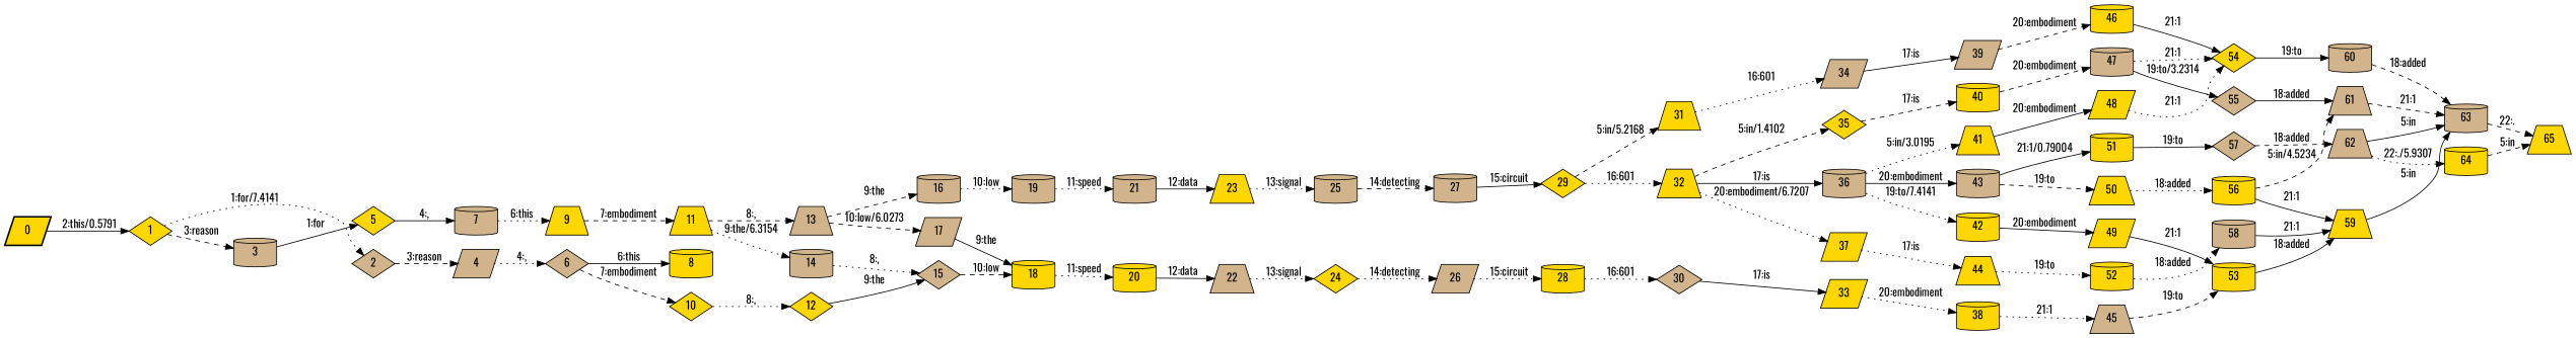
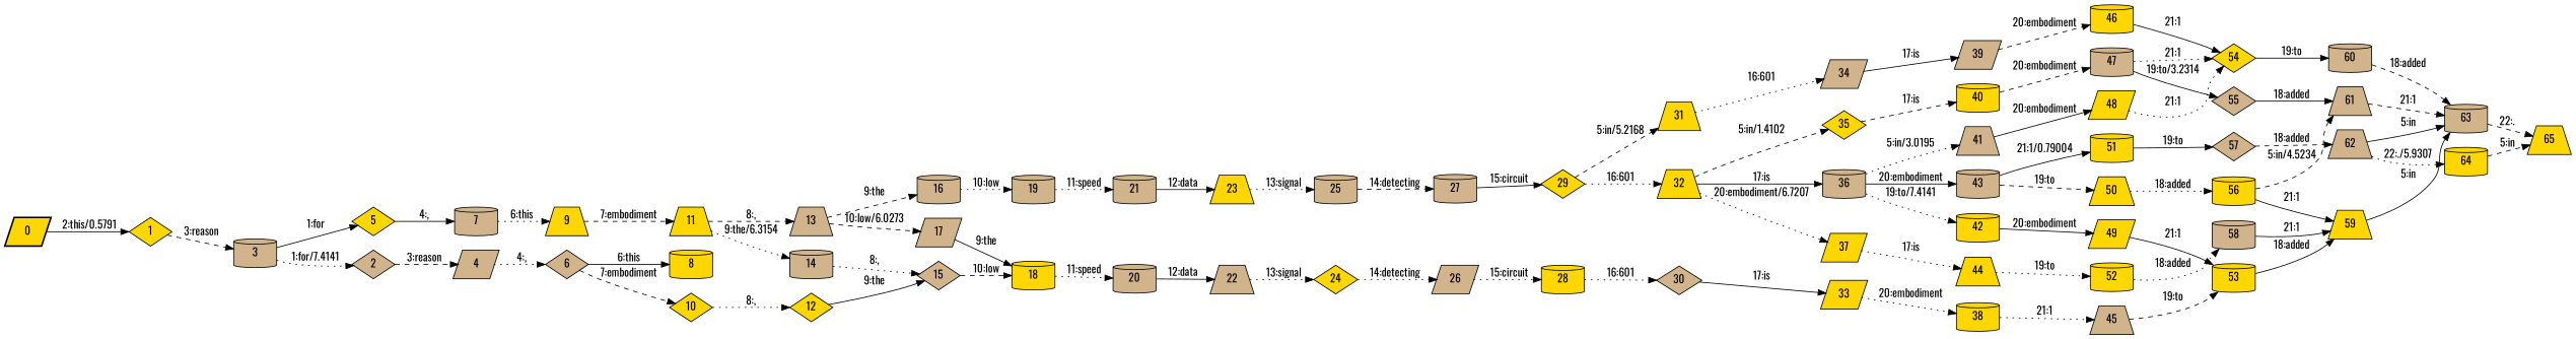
  digraph {
    fontname=Oswald
    nodesep=0.25
    rankdir=LR
    ranksep=0.4
    node [fillcolor=gold fontname=Oswald fontsize=14 shape=cylinder style="solid,filled"]
    edge [fontname=Oswald fontsize=14 style=dotted]
    n1 [label=0 shape=parallelogram style="bold,filled"]
    n2 [label=1 shape=diamond]
    n3 [fillcolor=tan label=2 shape=diamond]
    n4 [fillcolor=tan label=3]
    n5 [fillcolor=tan label=4 shape=parallelogram]
    n6 [label=5 shape=diamond]
    n7 [fillcolor=tan label=6 shape=diamond]
    n8 [fillcolor=tan label=7]
    n9 [label=8]
    n10 [label=10 shape=diamond]
    n11 [label=9 shape=trapezium]
    n12 [label=11 shape=trapezium]
    n13 [label=12 shape=diamond]
    n14 [fillcolor=tan label=13 shape=trapezium]
    n15 [fillcolor=tan label=14]
    n16 [fillcolor=tan label=15 shape=diamond]
    n17 [fillcolor=tan label=16]
    n18 [fillcolor=tan label=17 shape=parallelogram]
    n19 [label=18]
    n20 [fillcolor=tan label=19]
-   n21 [label=20]
+   n21 [fillcolor=tan label=20]
    n22 [fillcolor=tan label=21]
    n23 [fillcolor=tan label=22 shape=trapezium]
    n24 [label=23 shape=trapezium]
    n25 [label=24 shape=diamond]
    n26 [fillcolor=tan label=25]
    n27 [fillcolor=tan label=26 shape=parallelogram]
    n28 [fillcolor=tan label=27]
    n29 [label=28]
    n30 [label=29 shape=diamond]
    n31 [fillcolor=tan label=30 shape=diamond]
    n32 [label=31 shape=trapezium]
    n33 [label=32 shape=trapezium]
    n34 [label=33 shape=parallelogram]
    n35 [fillcolor=tan label=34 shape=parallelogram]
    n36 [label=35 shape=diamond]
    n37 [label=37 shape=parallelogram]
    n38 [fillcolor=tan label=36]
    n39 [label=38]
    n40 [fillcolor=tan label=39 shape=parallelogram]
    n41 [label=40]
    n42 [label=44 shape=trapezium]
-   n43 [label=41 shape=trapezium]
+   n43 [fillcolor=tan label=41 shape=trapezium]
    n44 [fillcolor=tan label=43]
    n45 [label=42]
    n46 [fillcolor=tan label=45 shape=trapezium]
    n47 [label=46]
    n48 [fillcolor=tan label=47]
    n49 [label=52]
    n50 [label=48 shape=parallelogram]
    n51 [label=50 shape=trapezium]
    n52 [label=51]
    n53 [label=49 shape=parallelogram]
    n54 [label=53]
    n55 [label=54 shape=diamond]
    n56 [fillcolor=tan label=55 shape=diamond]
    n57 [label=56]
    n58 [fillcolor=tan label=57 shape=diamond]
    n59 [fillcolor=tan label=58]
    n60 [label=59 shape=trapezium]
    n61 [fillcolor=tan label=60]
    n62 [fillcolor=tan label=61 shape=trapezium]
    n63 [fillcolor=tan label=62 shape=trapezium]
    n64 [fillcolor=tan label=63]
    n65 [label=64]
    n66 [label=65 shape=trapezium]
    n1 -> n2 [label="2:this/0.5791" style=solid]
-   n2 -> n3 [label="1:for/7.4141"]
+   n4 -> n3 [label="1:for/7.4141"]
    n2 -> n4 [label="3:reason" style=dashed]
    n3 -> n5 [label="3:reason" style=dashed]
    n4 -> n6 [label="1:for" style=solid]
    n5 -> n7 [label="4:,"]
    n6 -> n8 [label="4:," style=solid]
    n7 -> n9 [label="6:this" style=solid]
    n7 -> n10 [label="7:embodiment" style=dashed]
    n8 -> n11 [label="6:this"]
    n10 -> n13 [label="8:,"]
    n11 -> n12 [label="7:embodiment" style=dashed]
    n12 -> n14 [label="8:," style=dashed]
    n12 -> n15 [label="9:the/6.3154"]
    n13 -> n16 [label="9:the" style=solid]
    n14 -> n17 [label="9:the" style=dashed]
    n14 -> n18 [label="10:low/6.0273" style=dashed]
    n15 -> n16 [label="8:,"]
    n16 -> n19 [label="10:low" style=dashed]
    n17 -> n20 [label="10:low"]
    n18 -> n19 [label="9:the" style=solid]
    n19 -> n21 [label="11:speed"]
    n20 -> n22 [label="11:speed"]
    n21 -> n23 [label="12:data" style=solid]
    n22 -> n24 [label="12:data" style=solid]
    n23 -> n25 [label="13:signal"]
    n24 -> n26 [label="13:signal"]
    n25 -> n27 [label="14:detecting"]
    n26 -> n28 [label="14:detecting" style=dashed]
    n27 -> n29 [label="15:circuit"]
    n28 -> n30 [label="15:circuit" style=solid]
    n29 -> n31 [label="16:601"]
    n30 -> n32 [label="5:in/5.2168" style=dashed]
    n30 -> n33 [label="16:601"]
    n31 -> n34 [label="17:is" style=solid]
    n32 -> n35 [label="16:601"]
    n33 -> n36 [label="5:in/1.4102" style=dashed]
    n33 -> n37 [label="20:embodiment/6.7207"]
    n33 -> n38 [label="17:is" style=solid]
    n34 -> n39 [label="20:embodiment"]
    n35 -> n40 [label="17:is" style=solid]
    n36 -> n41 [label="17:is" style=dashed]
    n37 -> n42 [label="17:is"]
    n38 -> n43 [label="5:in/3.0195"]
    n38 -> n44 [label="20:embodiment" style=solid]
    n38 -> n45 [label="19:to/7.4141"]
    n39 -> n46 [label="21:1"]
    n40 -> n47 [label="20:embodiment" style=dashed]
    n41 -> n48 [label="20:embodiment" style=dashed]
    n42 -> n49 [label="19:to"]
    n43 -> n50 [label="20:embodiment" style=solid]
    n44 -> n51 [label="19:to" style=dashed]
    n44 -> n52 [label="21:1/0.79004" style=solid]
    n45 -> n53 [label="20:embodiment" style=solid]
    n46 -> n54 [label="19:to" style=dashed]
    n47 -> n55 [label="21:1" style=solid]
    n48 -> n55 [label="21:1"]
    n48 -> n56 [label="19:to/3.2314" style=solid]
    n49 -> n59 [label="18:added"]
    n50 -> n55 [label="21:1"]
    n51 -> n57 [label="18:added"]
    n52 -> n58 [label="19:to" style=solid]
    n53 -> n54 [label="21:1" style=solid]
    n54 -> n60 [label="18:added" style=solid]
    n55 -> n61 [label="19:to" style=solid]
    n56 -> n62 [label="18:added" style=solid]
    n57 -> n60 [label="21:1" style=solid]
    n57 -> n62 [label="5:in/4.5234" style=dashed]
    n58 -> n63 [label="18:added" style=dashed]
    n59 -> n60 [label="21:1" style=solid]
    n60 -> n64 [label="5:in" style=solid]
    n61 -> n64 [label="18:added" style=dashed]
    n62 -> n64 [label="21:1" style=dashed]
    n63 -> n64 [label="5:in" style=solid]
    n63 -> n65 [label="22:./5.9307"]
    n64 -> n66 [label="22:." style=dashed]
    n65 -> n66 [label="5:in" style=dashed]
  }
